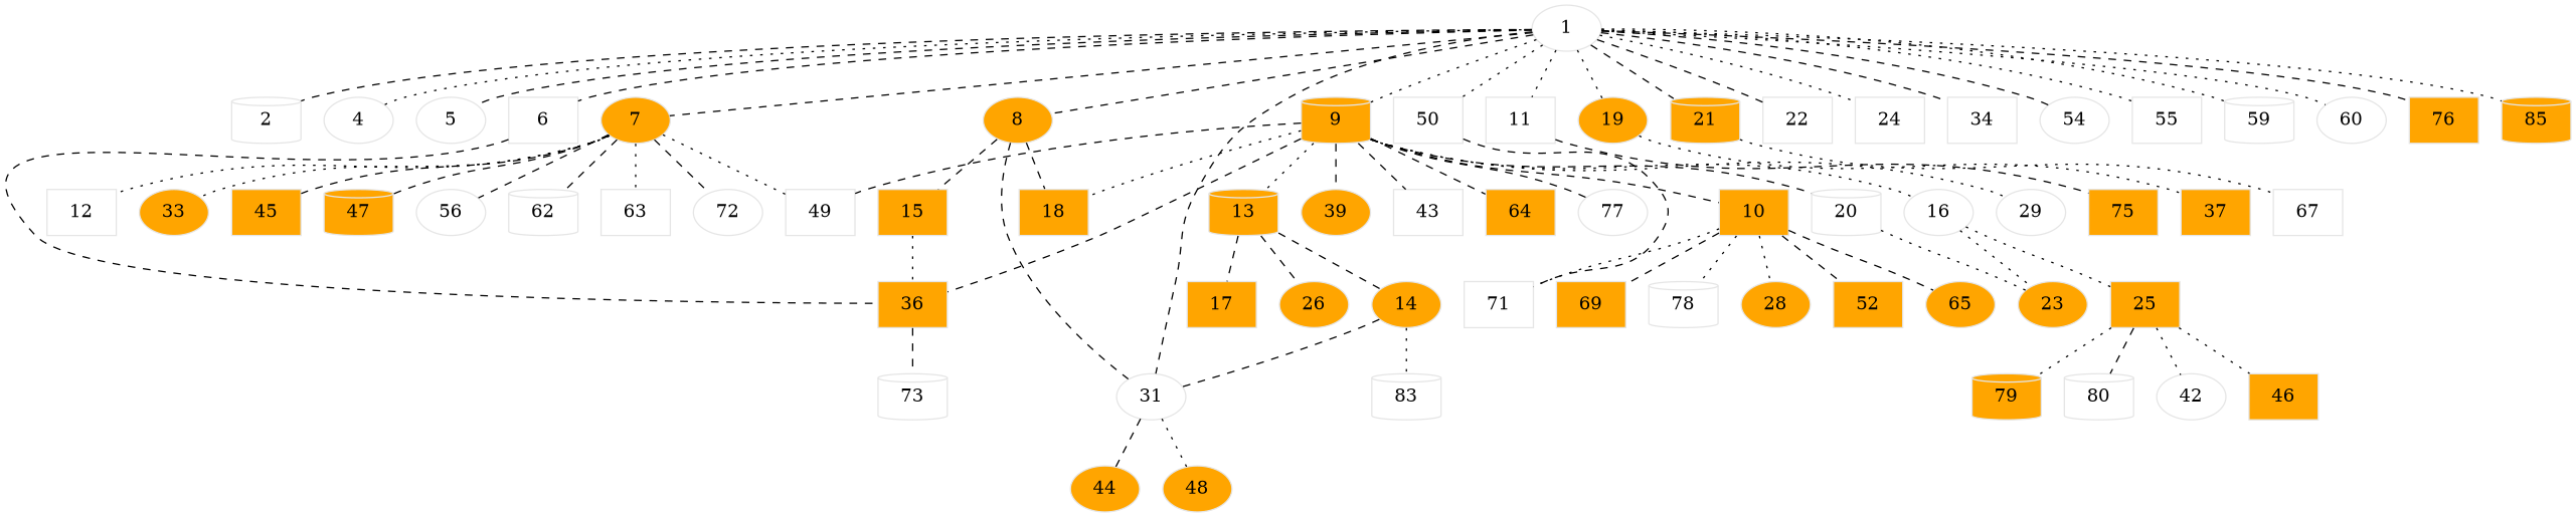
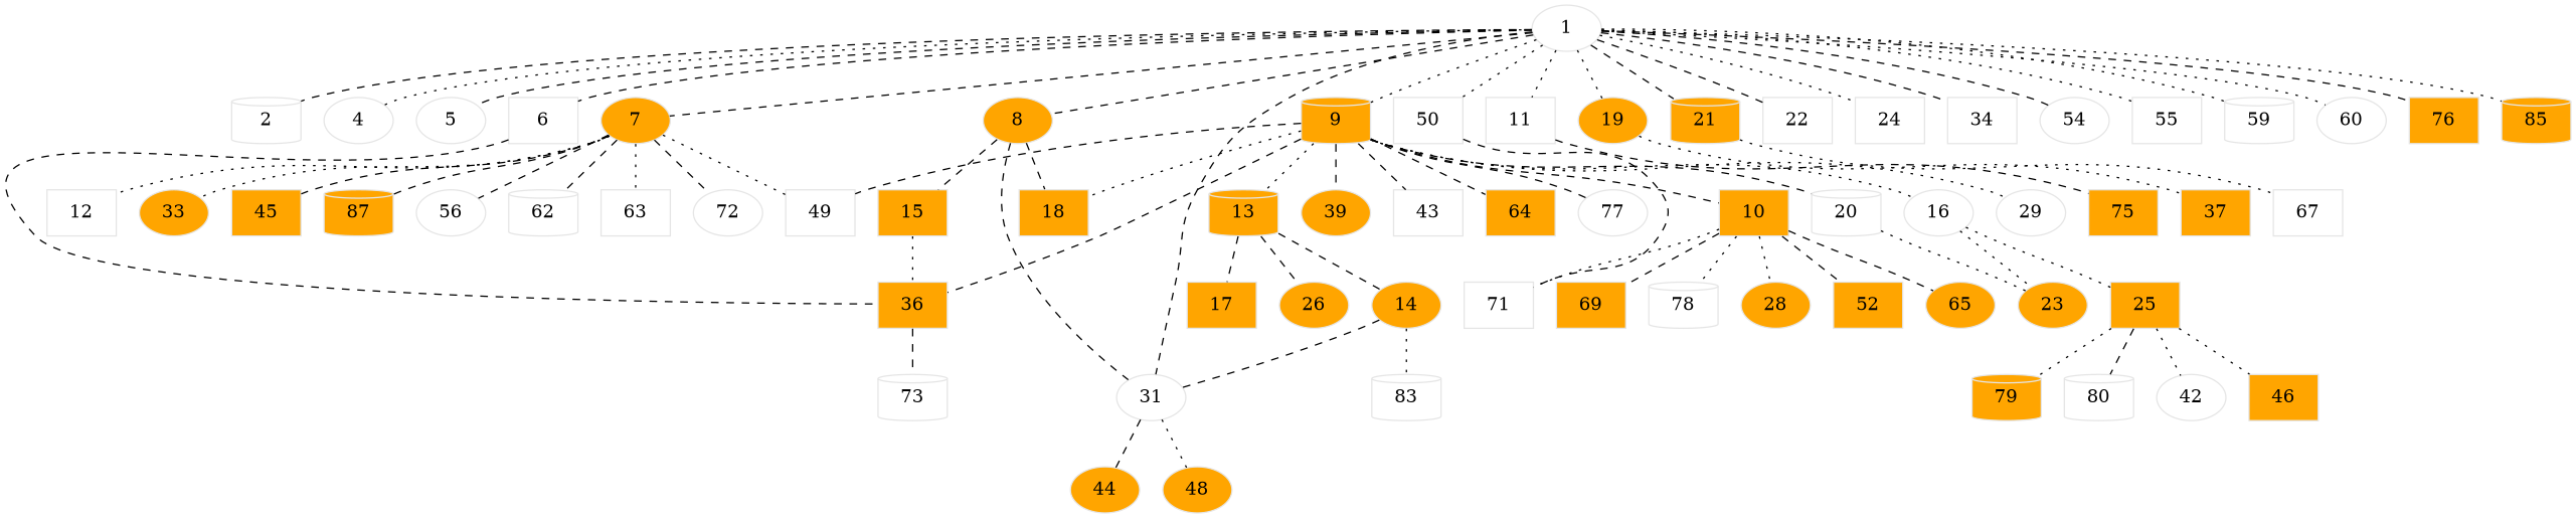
  graph {
    node [color=gray90 fillcolor=white shape=box style=filled]
    edge [style=dashed]
    1 [shape=ellipse super="+3"]
    2 [shape=cylinder]
    4 [shape=ellipse]
    5 [shape=ellipse]
    6
    7 [fillcolor=orange shape=ellipse super="+35"]
    8 [fillcolor=orange shape=ellipse super="+81"]
    9 [fillcolor=orange shape=cylinder super="+40"]
    11 [super="+58"]
    19 [fillcolor=orange shape=ellipse super="+70"]
    21 [fillcolor=orange shape=cylinder]
    22
    24
    31 [shape=ellipse super="+32"]
    34 [super="+51"]
    50 [super="+63"]
    54 [shape=ellipse]
    55
    59 [shape=cylinder]
    60 [shape=ellipse]
    76 [fillcolor=orange]
    85 [fillcolor=orange shape=cylinder]
    36 [fillcolor=orange super="+84"]
    12
    33 [fillcolor=orange shape=ellipse]
    45 [fillcolor=orange]
-   47 [fillcolor=orange shape=cylinder]
+   47 [fillcolor=orange shape=cylinder label=87]
    49 [super="+61"]
    56 [shape=ellipse super="+74"]
    62 [shape=cylinder]
    n31 [label=63]
    72 [shape=ellipse]
    15 [fillcolor=orange]
    18 [fillcolor=orange]
    10 [fillcolor=orange super="+38"]
    13 [fillcolor=orange shape=cylinder super="+57"]
    16 [shape=ellipse super="+30"]
    20 [shape=cylinder super="+82"]
    29 [shape=ellipse]
    39 [fillcolor=orange shape=ellipse]
    43
    64 [fillcolor=orange]
    77 [shape=ellipse]
    75 [fillcolor=orange]
    37 [fillcolor=orange super="+53"]
    67
    44 [fillcolor=orange shape=ellipse]
    48 [fillcolor=orange shape=ellipse]
    71
    73 [shape=cylinder]
    28 [fillcolor=orange shape=ellipse]
    52 [fillcolor=orange]
    65 [fillcolor=orange shape=ellipse]
    69 [fillcolor=orange]
    78 [shape=cylinder]
    14 [fillcolor=orange shape=ellipse super="+41"]
    17 [fillcolor=orange super="+66"]
    26 [fillcolor=orange shape=ellipse]
    23 [fillcolor=orange shape=ellipse]
    25 [fillcolor=orange super="+27"]
    83 [shape=cylinder]
    42 [shape=ellipse]
    46 [fillcolor=orange]
    79 [fillcolor=orange shape=cylinder]
    80 [shape=cylinder]
    1 -- 2
    1 -- 4 [style=dotted]
    1 -- 5
    1 -- 6
    1 -- 7
    1 -- 8
    1 -- 9 [style=dotted]
    1 -- 11 [style=dotted]
    1 -- 19 [style=dotted]
    1 -- 21
    1 -- 22
    1 -- 24 [style=dotted]
    1 -- 31
    1 -- 34
    1 -- 50 [style=dotted weight=2]
    1 -- 54
    1 -- 55 [style=dotted]
    1 -- 59 [style=dotted]
    1 -- 60 [style=dotted]
    1 -- 76
    1 -- 85 [style=dotted]
    6 -- 36
    7 -- 12 [style=dotted]
    7 -- 33 [style=dotted]
    7 -- 45
    7 -- 47
    7 -- 49 [style=dotted]
    7 -- 56
    7 -- 62
    7 -- n31 [style=dotted]
    7 -- 72
    8 -- 31
    8 -- 15
    8 -- 18
    9 -- 36
    9 -- 49
    9 -- 18 [style=dotted]
    9 -- 10
    9 -- 13 [style=dotted]
    9 -- 16 [style=dotted]
    9 -- 20
    9 -- 29 [style=dotted]
    9 -- 39
    9 -- 43
    9 -- 64
    9 -- 77
    11 -- 75
    19 -- 37 [style=dotted]
    21 -- 67 [style=dotted]
    31 -- 44
    31 -- 48 [style=dotted]
    50 -- 71
    36 -- 73
    15 -- 36 [style=dotted]
    10 -- 71 [style=dotted]
    10 -- 28 [style=dotted]
    10 -- 52
    10 -- 65
    10 -- 69
    10 -- 78 [style=dotted]
    13 -- 14
    13 -- 17
    13 -- 26
    16 -- 23 [style=dotted]
    16 -- 25 [style=dotted]
    20 -- 23 [style=dotted]
    14 -- 31
    14 -- 83 [style=dotted]
    25 -- 42 [style=dotted]
    25 -- 46 [style=dotted]
    25 -- 79 [style=dotted]
    25 -- 80
  }
